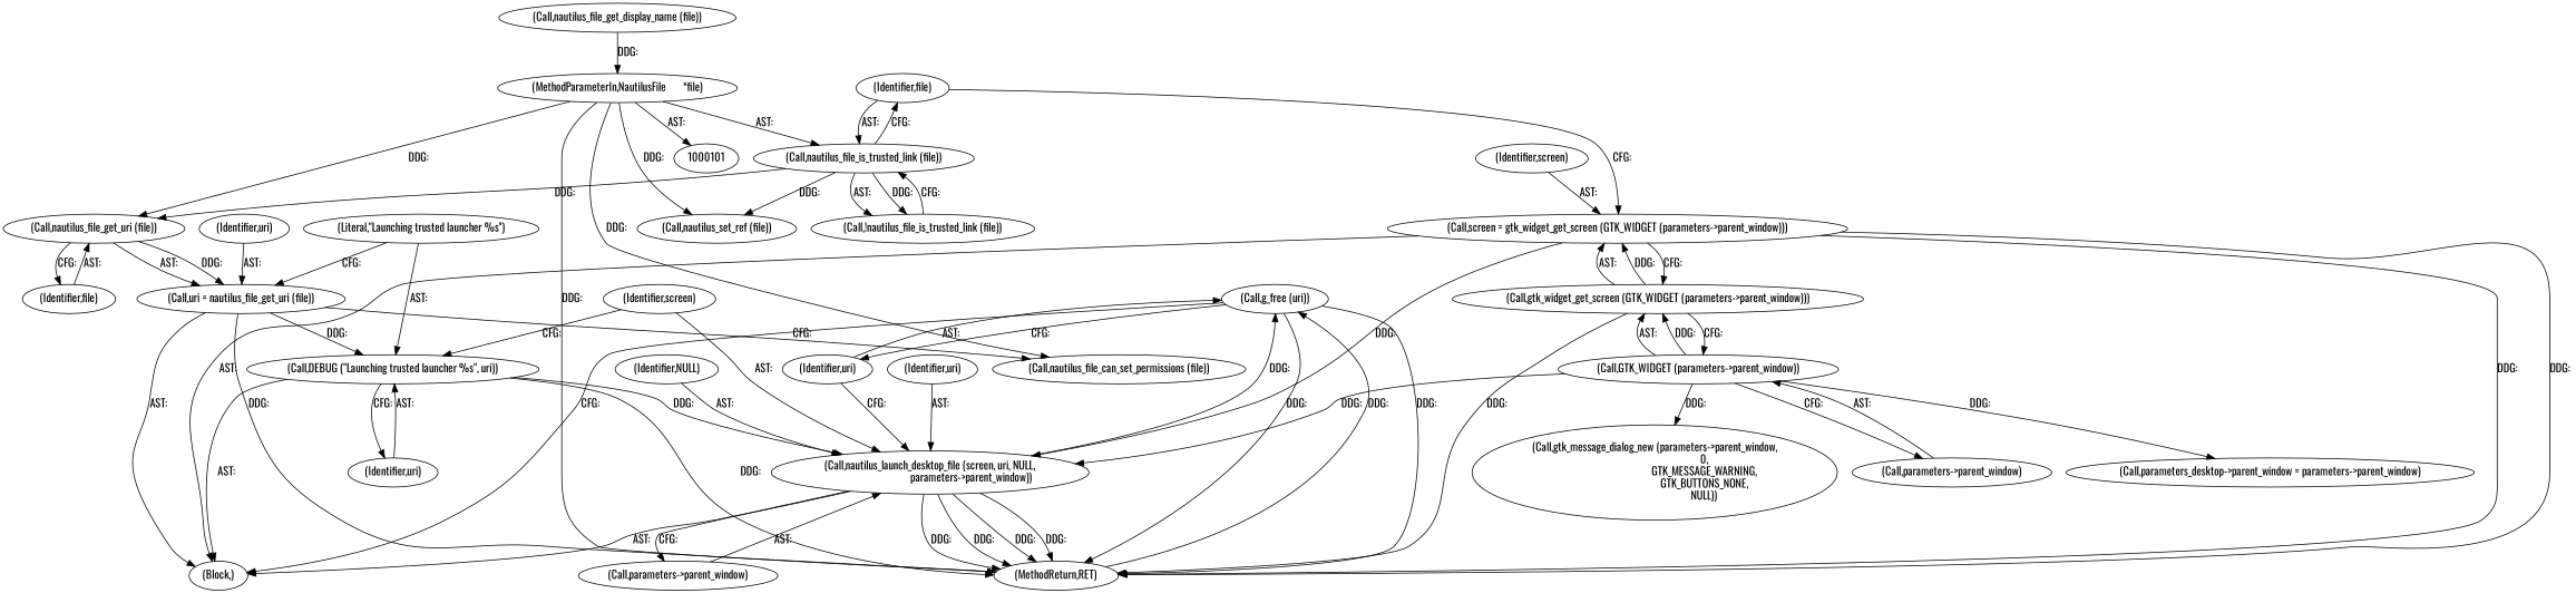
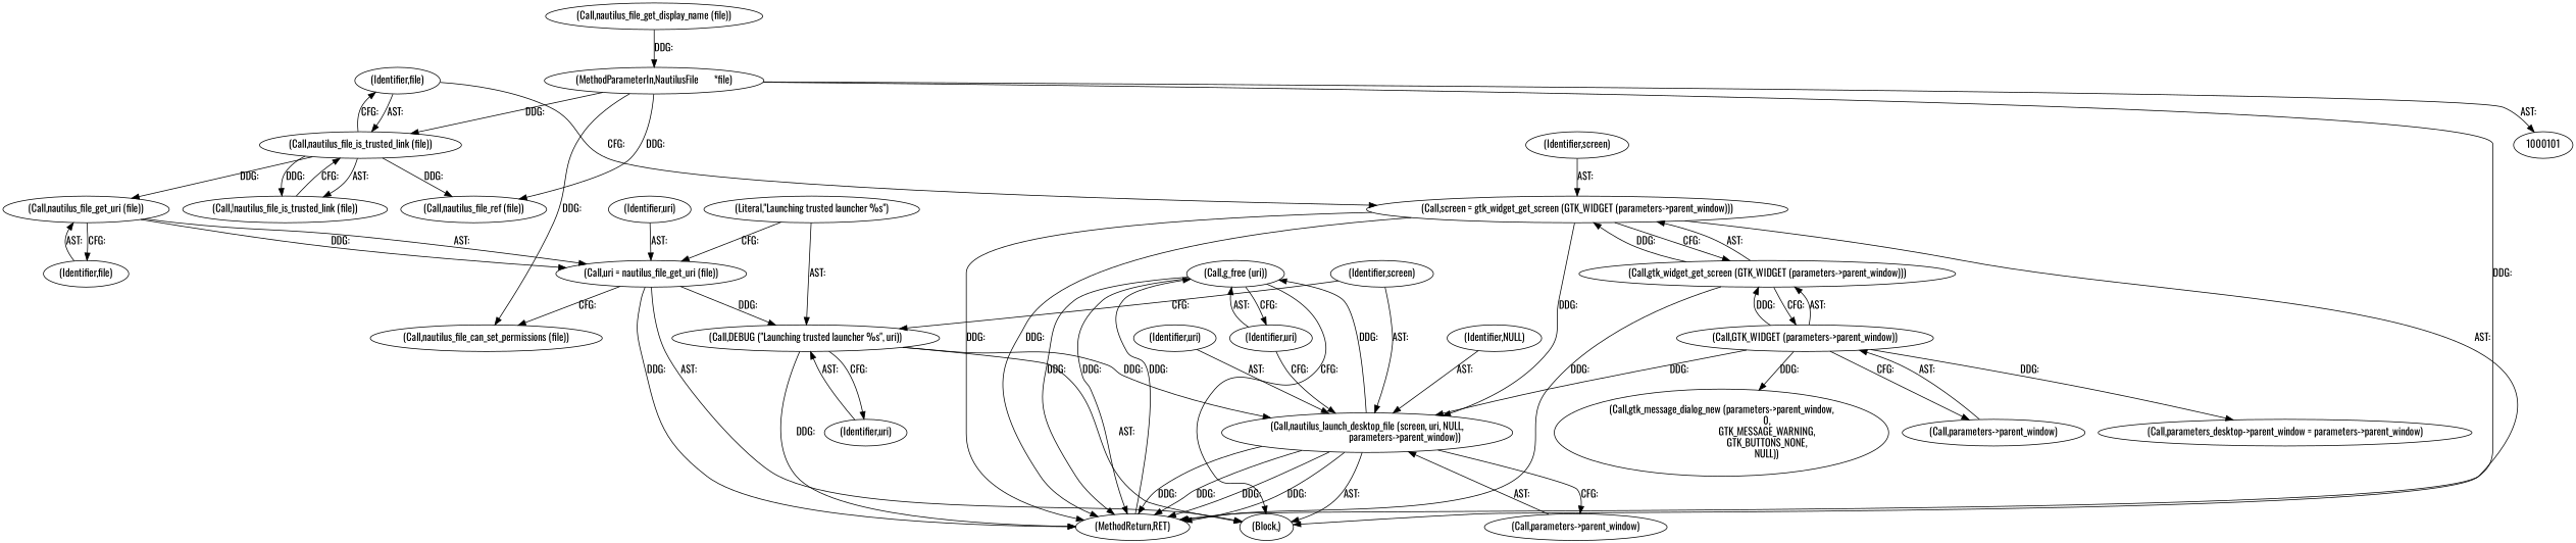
  digraph {
    fontname=Oswald
    node [fontname=Oswald]
    edge [fontname=Oswald]
    n1 [label="(Call,g_free (uri))"]
    n2 [label="(Block,)"]
    n3 [label="(MethodReturn,RET)"]
    n4 [label="(Identifier,uri)"]
    n5 [label="(Call,nautilus_launch_desktop_file (screen, uri, NULL,\n                                  parameters->parent_window))"]
    n6 [label="(Call,parameters->parent_window)"]
    n7 [label="(Call,screen = gtk_widget_get_screen (GTK_WIDGET (parameters->parent_window)))"]
    n8 [label="(Call,gtk_widget_get_screen (GTK_WIDGET (parameters->parent_window)))"]
    n9 [label="(Call,GTK_WIDGET (parameters->parent_window))"]
    n10 [label="(Call,parameters->parent_window)"]
    n11 [label="(Call,parameters_desktop->parent_window = parameters->parent_window)"]
    n12 [label="(Call,gtk_message_dialog_new (parameters->parent_window,\n                                         0,\n                                         GTK_MESSAGE_WARNING,\n                                         GTK_BUTTONS_NONE,\n                                         NULL))"]
    n13 [label="(Call,DEBUG (\"Launching trusted launcher %s\", uri))"]
    n14 [label="(Identifier,uri)"]
    n15 [label="(Call,uri = nautilus_file_get_uri (file))"]
    n16 [label="(Call,nautilus_file_can_set_permissions (file))"]
    n17 [label="(Call,nautilus_file_get_uri (file))"]
    n18 [label="(Identifier,file)"]
    n19 [label="(Call,nautilus_file_is_trusted_link (file))"]
-   n20 [label="(Call,nautilus_set_ref (file))"]
+   n20 [label="(Call,nautilus_file_ref (file))"]
    n21 [label="(Identifier,file)"]
    n22 [label="(Call,!nautilus_file_is_trusted_link (file))"]
    n23 [label="(MethodParameterIn,NautilusFile       *file)"]
    1000101
    n25 [label="(Call,nautilus_file_get_display_name (file))"]
    n26 [label="(Identifier,NULL)"]
    n27 [label="(Identifier,screen)"]
    n28 [label="(Identifier,screen)"]
    n29 [label="(Literal,\"Launching trusted launcher %s\")"]
    n30 [label="(Identifier,uri)"]
    n31 [label="(Identifier,uri)"]
    n1 -> n2 [label="CFG: "]
    n1 -> n3 [label="DDG: "]
    n1 -> n3 [label="DDG: "]
    n1 -> n4 [label="CFG: "]
    n3 -> n1 [label="DDG: "]
    n4 -> n1 [label="AST: "]
    n4 -> n5 [label="CFG: "]
    n5 -> n1 [label="DDG: "]
    n5 -> n2 [label="AST: "]
    n5 -> n3 [label="DDG: "]
    n5 -> n3 [label="DDG: "]
    n5 -> n3 [label="DDG: "]
    n5 -> n3 [label="DDG: "]
    n5 -> n6 [label="CFG: "]
    n6 -> n5 [label="AST: "]
    n7 -> n2 [label="AST: "]
    n7 -> n3 [label="DDG: "]
    n7 -> n3 [label="DDG: "]
    n7 -> n5 [label="DDG: "]
    n7 -> n8 [label="CFG: "]
    n8 -> n3 [label="DDG: "]
    n8 -> n7 [label="AST: "]
    n8 -> n7 [label="DDG: "]
    n8 -> n9 [label="CFG: "]
    n9 -> n5 [label="DDG: "]
    n9 -> n8 [label="AST: "]
    n9 -> n8 [label="DDG: "]
    n9 -> n10 [label="CFG: "]
    n9 -> n11 [label="DDG: "]
    n9 -> n12 [label="DDG: "]
    n10 -> n9 [label="AST: "]
    n13 -> n2 [label="AST: "]
    n13 -> n3 [label="DDG: "]
    n13 -> n5 [label="DDG: "]
    n13 -> n14 [label="CFG: "]
    n14 -> n13 [label="AST: "]
    n15 -> n2 [label="AST: "]
    n15 -> n3 [label="DDG: "]
    n15 -> n13 [label="DDG: "]
    n15 -> n16 [label="CFG: "]
    n17 -> n15 [label="AST: "]
    n17 -> n15 [label="DDG: "]
    n17 -> n18 [label="CFG: "]
    n18 -> n17 [label="AST: "]
    n19 -> n17 [label="DDG: "]
    n19 -> n20 [label="DDG: "]
    n19 -> n21 [label="CFG: "]
    n19 -> n22 [label="AST: "]
    n19 -> n22 [label="DDG: "]
    n21 -> n7 [label="CFG: "]
    n21 -> n19 [label="AST: "]
    n22 -> n19 [label="CFG: "]
    n23 -> n3 [label="DDG: "]
    n23 -> n16 [label="DDG: "]
-   n23 -> n17 [label="DDG: "]
-   n23 -> n19 [label="AST: "]
+   n23 -> n19 [label="DDG: "]
    n23 -> n20 [label="DDG: "]
    n23 -> 1000101 [label="AST: "]
    n25 -> n23 [label="DDG: "]
    n26 -> n5 [label="AST: "]
    n27 -> n5 [label="AST: "]
    n27 -> n13 [label="CFG: "]
    n28 -> n7 [label="AST: "]
    n29 -> n13 [label="AST: "]
    n29 -> n15 [label="CFG: "]
    n30 -> n15 [label="AST: "]
    n31 -> n5 [label="AST: "]
  }
